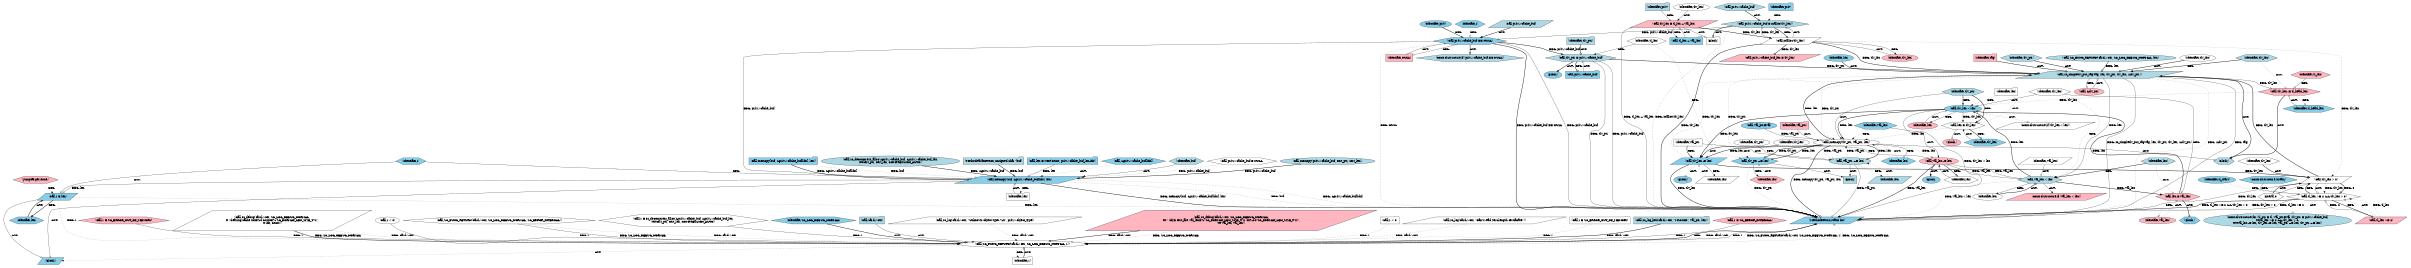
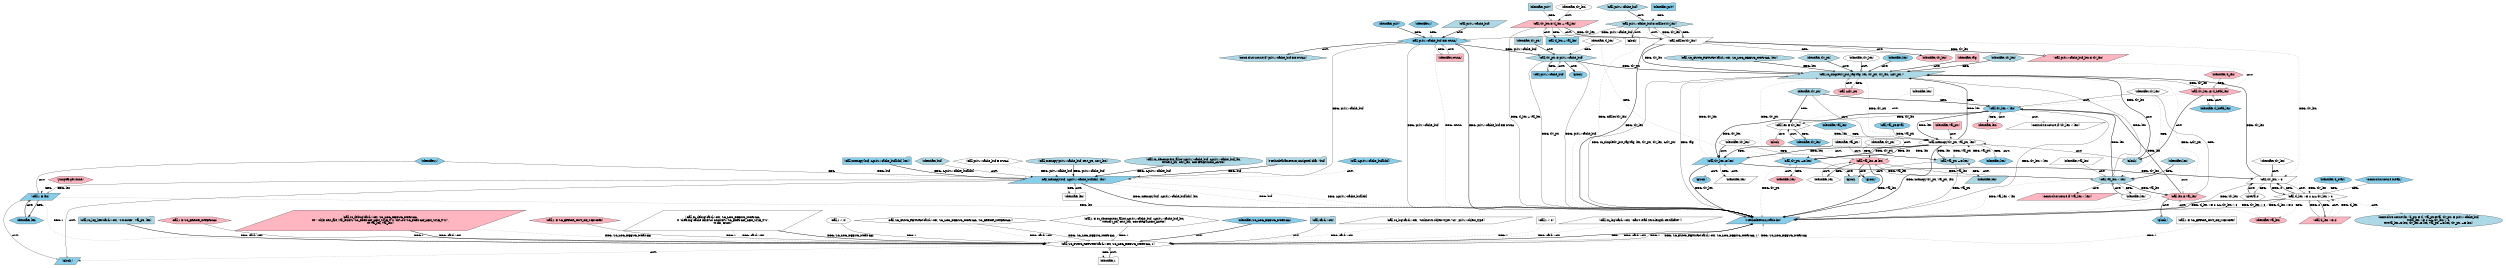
  digraph {
    node [fillcolor=white shape=hexagon style=filled]
    edge [arrowhead=normal style=solid]
    n1 [fillcolor=lightblue label="(Call,priv->cache_buf = malloc(tlv_len))"]
    n2 [label="(Call,malloc(tlv_len))" shape=parallelogram]
    n3 [fillcolor=skyblue label="(Call,priv->cache_buf == NULL)"]
    n4 [label="(Block,)" shape=folder]
    n5 [fillcolor=skyblue label="(MethodReturn,static int)" shape=parallelogram]
    n6 [fillcolor=lightblue label="(Call,sc_simpletlv_put_tag(tag, len, tlv_ptr, tlv_len, &tlv_ptr))" shape=parallelogram]
    n7 [label="(Call,tlv_len > 0)" shape=parallelogram]
    n8 [fillcolor=lightpink label="(Identifier,tlv_len)" shape=ellipse]
    n9 [fillcolor=lightpink label="(Call,priv->cache_buf_len = tlv_len)" shape=parallelogram]
    n10 [fillcolor=lightblue label="(Call,tlv_ptr = priv->cache_buf)"]
    n11 [fillcolor=skyblue label="(Call,memcpy(buf, &priv->cache_buf[idx], len))" shape=parallelogram]
    n12 [fillcolor=lightpink label="(Identifier,NULL)" shape=folder]
    n13 [fillcolor=lightblue label="(ControlStructure,if (priv->cache_buf == NULL))"]
    n14 [label="(Call,SC_FUNC_RETURN(card->ctx, SC_LOG_DEBUG_NORMAL, r))" shape=ellipse]
    n15 [fillcolor=lightpink label="(Call,tlv_len -= tl_head_len)"]
    n16 [label="(Call,memcpy(tlv_ptr, val_ptr, len))" shape=ellipse]
    n17 [fillcolor=lightblue label="(Call,val_len < len)"]
    n18 [fillcolor=lightpink label="(Call,&tlv_ptr)" shape=ellipse]
    n19 [fillcolor=lightblue label="(Block,)"]
    n20 [label="(Call,tl_len >= 2 && tlv_len > 0)"]
    n21 [label="(Literal,0)"]
    n22 [fillcolor=lightpink label="(Call,tlv_len = tl_len + val_len)" shape=parallelogram]
    n23 [fillcolor=skyblue label="(Call,tl_len + val_len)" shape=folder]
    n24 [fillcolor=skyblue label="(Block,)" shape=ellipse]
    n25 [fillcolor=skyblue label="(Call,priv->cache_buf)" shape=folder]
    n26 [fillcolor=skyblue label="(Call,r = len)" shape=parallelogram]
    n27 [label="(Identifier,len)" shape=folder]
    n28 [fillcolor=skyblue label="(Block,)" shape=parallelogram]
    n29 [fillcolor=skyblue label="(Call,tlv_len < len)" shape=ellipse]
    n30 [fillcolor=skyblue label="(Identifier,tl_head_len)"]
    n31 [fillcolor=skyblue label="(Call,tlv_len -= len)" shape=parallelogram]
    n32 [fillcolor=lightpink label="(Call,val_len -= len)" shape=ellipse]
    n33 [fillcolor=lightblue label="(Call,val_ptr += len)" shape=ellipse]
    n34 [fillcolor=skyblue label="(Call,tlv_ptr += len)"]
    n35 [fillcolor=skyblue label="(Identifier,len)"]
    n36 [fillcolor=lightpink label="(Call,len = val_len)"]
    n37 [label="(Identifier,len)" shape=ellipse]
    n38 [fillcolor=lightpink label="(ControlStructure,if (val_len < len))" shape=parallelogram]
    n39 [label="(Call,len = tlv_len)"]
    n40 [label="(ControlStructure,if (tlv_len < len))" shape=parallelogram]
    n41 [fillcolor=lightpink label="(Identifier,len)" shape=ellipse]
    n42 [fillcolor=skyblue label="(Block,)" shape=ellipse]
    n43 [label="(Identifier,len)" shape=parallelogram]
    n44 [fillcolor=lightpink label="(Block,)" shape=ellipse]
    n45 [fillcolor=skyblue label="(Identifier,tlv_len)"]
    n46 [fillcolor=lightblue label="(ControlStructure,for (tl_ptr = tl, val_ptr=val, tlv_ptr = priv->cache_buf;\n\t\t\t\ttl_len >= 2 && tlv_len > 0;\n\t\t\t\tval_len -= len, tlv_len -= len, val_ptr += len, tlv_ptr += len))" shape=ellipse]
    n47 [fillcolor=lightpink label="(Call,tl_len >= 2)" shape=parallelogram]
    n48 [fillcolor=skyblue label="(Block,)" shape=ellipse]
    n49 [label="(Identifier,len)"]
    n50 [fillcolor=lightblue label="(Block,)" shape=folder]
    n51 [fillcolor=lightblue label="(Identifier,len)" shape=parallelogram]
    n52 [fillcolor=lightpink label="(Identifier,len)"]
    n53 [fillcolor=lightpink label="(Identifier,val_len)" shape=ellipse]
    n54 [fillcolor=skyblue label="(Block,)"]
    n55 [fillcolor=skyblue label="(Identifier,len)"]
    n56 [label="(Identifier,r)" shape=folder]
    n57 [fillcolor=lightblue label="(Call,priv->cache_buf)"]
    n58 [label="(Identifier,tlv_len)"]
    n59 [fillcolor=lightblue label="(Identifier,tlv_ptr)" shape=folder]
    n60 [fillcolor=lightblue label="(Call,card->ctx)" shape=folder]
    n61 [label="(Call,sc_log(card->ctx, \"Unknown object type: %x\", priv->object_type))" shape=parallelogram]
    n62 [fillcolor=skyblue label="(Call,memcpy(buf, &priv->cache_buf[idx], len))" shape=folder]
    n63 [label="(Identifier,tlv_len)" shape=ellipse]
    n64 [label="(Call,r < 0)" shape=folder]
    n65 [label="(Call,sc_log(card->ctx, \"Can't read zero-length certificate\"))" shape=parallelogram]
    n66 [fillcolor=lightblue label="(Call,sc_decompress_alloc(&priv->cache_buf, &priv->cache_buf_len,\n\t\t\t\tcert_ptr, cert_len, COMPRESSION_AUTO))" shape=ellipse]
    n67 [label="(Call,r = SC_ERROR_OUT_OF_MEMORY)" shape=folder]
    n68 [label="(Identifier,val_len)" shape=parallelogram]
    n69 [fillcolor=lightpink label="(Identifier,val_ptr)" shape=folder]
    n70 [fillcolor=lightblue label="(Call,sc_log_hex(card->ctx, \"MSCUID\", val_ptr, len))" shape=folder]
    n71 [fillcolor=lightpink label="(Call,r = SC_ERROR_INTERNAL)"]
    n72 [fillcolor=lightblue label="(Identifier,priv)" shape=folder]
    n73 [label="(Identifier,val_ptr)" shape=folder]
    n74 [label="(Identifier,tlv_len)"]
    n75 [label="(Identifier,tl_len)"]
    n76 [fillcolor=skyblue label="(Identifier,priv)" shape=folder]
    n77 [fillcolor=lightpink label="(Identifier,tl_len)"]
    n78 [label="(Identifier,tlv_len)" shape=ellipse]
    n79 [fillcolor=skyblue label="(Identifier,r)"]
    n80 [fillcolor=skyblue label="(Call,val_ptr=val)" shape=ellipse]
    n81 [fillcolor=skyblue label="(Identifier,len)" shape=ellipse]
    n82 [fillcolor=lightpink label="(Call,sc_debug(card->ctx, SC_LOG_DEBUG_NORMAL,\n\t\t\t \" obj= cert_file, val_len=%\"SC_FORMAT_LEN_SIZE_T\"u (0x%04\"SC_FORMAT_LEN_SIZE_T\"x)\",\n\t\t\t val_len, val_len))" shape=parallelogram]
    n83 [fillcolor=lightblue label="(Call,priv->cache_buf)" shape=parallelogram]
    n84 [fillcolor=lightpink label="(Call,r = SC_ERROR_OUT_OF_MEMORY)"]
    n85 [fillcolor=lightblue label="(MethodParameterIn,unsigned char *buf)" shape=folder]
    n86 [fillcolor=skyblue label="(Identifier,tl_start)" shape=ellipse]
    n87 [label="(Identifier,tlv_len)" shape=ellipse]
    n88 [fillcolor=lightpink label="(Identifier,tag)" shape=folder]
    n89 [fillcolor=skyblue label="(Identifier,priv)" shape=ellipse]
-   n90 [fillcolor=skyblue label="(Call,len = MIN(count, priv->cache_buf_len-idx))" shape=folder]
    n91 [fillcolor=skyblue label="(Call,&priv->cache_buf[idx])"]
    n92 [fillcolor=lightpink label="(JumpTarget,done:)"]
    n93 [label="(Call,sc_debug(card->ctx, SC_LOG_DEBUG_NORMAL,\n\t\t \"clearing cache idx=%d count=%\"SC_FORMAT_LEN_SIZE_T\"u\",\n\t\t idx, count))" shape=parallelogram]
    n94 [label="(Call,r < 0)" shape=ellipse]
    n95 [label="(Call,SC_FUNC_RETURN(card->ctx, SC_LOG_DEBUG_NORMAL, SC_ERROR_INTERNAL))"]
    n96 [fillcolor=lightblue label="(Identifier,buf)"]
    n97 [label="(Call,r = sc_decompress_alloc(&priv->cache_buf, &priv->cache_buf_len,\n\t\t\t\tcert_ptr, cert_len, COMPRESSION_AUTO))"]
    n98 [fillcolor=lightblue label="(Identifier,len)"]
    n99 [fillcolor=lightblue label="(Identifier,tlv_len)"]
    n100 [label="(Call,priv->cache_buf = NULL)"]
    n101 [label="(Identifier,tlv_ptr)" shape=ellipse]
    n102 [fillcolor=lightblue label="(Call,memcpy(priv->cache_buf, cert_ptr, cert_len))" shape=ellipse]
    n103 [fillcolor=skyblue label="(Identifier,SC_LOG_DEBUG_NORMAL)"]
    n104 [fillcolor=lightblue label="(Call,SC_FUNC_RETURN(card->ctx, SC_LOG_DEBUG_NORMAL, len))" shape=ellipse]
    n105 [label="(Identifier,len)" shape=folder]
    n106 [fillcolor=lightblue label="(Identifier,tlv_ptr)"]
    n107 [fillcolor=skyblue label="(Identifier,val_len)"]
    n108 [fillcolor=skyblue label="(Identifier,r)"]
    n109 [fillcolor=skyblue label="(ControlStructure,break;)"]
    n110 [fillcolor=lightblue label="(Identifier,tlv_ptr)"]
    n1 -> n2 [arrowhead=odot label="CFG: " style=bold]
    n1 -> n3 [arrowhead=onormal label="DDG: priv->cache_buf"]
    n1 -> n4 [arrowhead=onormal label="AST: " style=bold]
    n1 -> n5 [arrowhead=onormal label="DDG: malloc(tlv_len)" style=dotted]
    n2 -> n1 [arrowhead=odot label="AST: "]
    n2 -> n1 [arrowhead=odot label="DDG: tlv_len"]
    n2 -> n5 [arrowhead=onormal label="DDG: tlv_len" style=bold]
    n2 -> n6 [arrowhead=onormal label="DDG: tlv_len" style=bold]
    n2 -> n7 [label="DDG: tlv_len" style=dotted]
    n2 -> n8 [label="CFG: "]
    n2 -> n9 [arrowhead=odot label="DDG: tlv_len" style=bold]
    n3 -> n5 [arrowhead=odot label="DDG: NULL" style=dotted]
    n3 -> n5 [arrowhead=onormal label="DDG: priv->cache_buf == NULL" style=bold]
    n3 -> n5 [arrowhead=onormal label="DDG: priv->cache_buf"]
    n3 -> n10 [arrowhead=onormal label="DDG: priv->cache_buf" style=bold]
    n3 -> n11 [arrowhead=odot label="DDG: priv->cache_buf"]
    n3 -> n12 [arrowhead=odot label="CFG: "]
    n3 -> n13 [arrowhead=onormal label="AST: " style=bold]
    n5 -> n14 [label="CFG: " style=bold]
    n6 -> n5 [arrowhead=onormal label="DDG: &tlv_ptr" style=dotted]
    n6 -> n5 [label="DDG: tag"]
    n6 -> n5 [arrowhead=odot label="DDG: sc_simpletlv_put_tag(tag, len, tlv_ptr, tlv_len, &tlv_ptr)"]
    n6 -> n15 [arrowhead=onormal label="DDG: tlv_len"]
    n6 -> n16 [label="DDG: tlv_ptr" style=dotted]
    n6 -> n17 [arrowhead=odot label="DDG: len"]
    n6 -> n18 [arrowhead=onormal label="CFG: "]
    n6 -> n19 [arrowhead=odot label="AST: " style=bold]
    n7 -> n5 [arrowhead=onormal label="DDG: tlv_len"]
    n7 -> n6 [label="DDG: tlv_len" style=bold]
    n7 -> n20 [arrowhead=odot label="AST: "]
    n7 -> n20 [label="DDG: tlv_len" style=dotted]
    n7 -> n20 [arrowhead=onormal label="DDG: 0" style=bold]
    n7 -> n21 [arrowhead=onormal label="CFG: "]
    n8 -> n2 [arrowhead=odot label="AST: "]
    n10 -> n5 [label="DDG: tlv_ptr"]
    n10 -> n5 [arrowhead=onormal label="DDG: priv->cache_buf"]
    n10 -> n6 [arrowhead=odot label="DDG: tlv_ptr" style=bold]
    n10 -> n24 [label="AST: " style=bold]
    n10 -> n25 [arrowhead=odot label="CFG: " style=bold]
    n11 -> n5 [arrowhead=onormal label="DDG: &priv->cache_buf[idx]" style=dotted]
    n11 -> n5 [arrowhead=onormal label="DDG: memcpy(buf, &priv->cache_buf[idx], len)" style=bold]
    n11 -> n5 [arrowhead=onormal label="DDG: buf" style=dotted]
    n11 -> n26 [arrowhead=onormal label="DDG: len"]
    n11 -> n27 [label="CFG: " style=dotted]
    n11 -> n28 [arrowhead=odot label="AST: "]
    n12 -> n3 [arrowhead=onormal label="AST: "]
    n14 -> n5 [arrowhead=odot label="DDG: card->ctx" style=dotted]
    n14 -> n5 [arrowhead=odot label="DDG: r"]
    n14 -> n5 [label="DDG: SC_FUNC_RETURN(card->ctx, SC_LOG_DEBUG_NORMAL, r)" style=dotted]
    n14 -> n5 [arrowhead=onormal label="DDG: SC_LOG_DEBUG_NORMAL" style=dotted]
    n14 -> n28 [label="AST: " style=dotted]
    n14 -> n56 [label="CFG: " style=dotted]
    n15 -> n19 [label="AST: " style=bold]
    n15 -> n29 [arrowhead=odot label="DDG: tlv_len" style=dotted]
    n15 -> n30 [arrowhead=onormal label="CFG: " style=dotted]
    n16 -> n5 [arrowhead=odot label="DDG: memcpy(tlv_ptr, val_ptr, len)" style=bold]
    n16 -> n6 [label="DDG: len" style=bold]
    n16 -> n19 [arrowhead=odot label="AST: "]
    n16 -> n31 [arrowhead=onormal label="DDG: len" style=bold]
    n16 -> n32 [arrowhead=onormal label="DDG: len" style=dotted]
    n16 -> n33 [arrowhead=odot label="DDG: len" style=bold]
    n16 -> n33 [arrowhead=onormal label="DDG: val_ptr" style=dotted]
    n16 -> n34 [arrowhead=odot label="DDG: len" style=bold]
    n16 -> n34 [arrowhead=odot label="DDG: tlv_ptr" style=bold]
    n16 -> n35 [arrowhead=odot label="CFG: "]
    n17 -> n5 [arrowhead=odot label="DDG: val_len < len" style=dotted]
    n17 -> n29 [arrowhead=onormal label="DDG: len" style=bold]
    n17 -> n32 [arrowhead=odot label="DDG: val_len"]
    n17 -> n36 [label="DDG: val_len" style=bold]
    n17 -> n37 [label="CFG: "]
    n17 -> n38 [label="AST: "]
    n18 -> n6 [arrowhead=onormal label="AST: "]
    n20 -> n5 [arrowhead=onormal label="DDG: tl_len >= 2 && tlv_len > 0" style=bold]
    n20 -> n5 [arrowhead=odot label="DDG: tlv_len > 0" style=dotted]
    n20 -> n5 [arrowhead=onormal label="DDG: tl_len >= 2"]
    n20 -> n7 [label="CFG: " style=bold]
    n20 -> n46 [arrowhead=onormal label="AST: " style=dotted]
    n20 -> n47 [arrowhead=odot label="CFG: " style=bold]
    n21 -> n7 [label="AST: " style=bold]
    n22 -> n2 [label="DDG: tlv_len" style=bold]
    n22 -> n4 [arrowhead=onormal label="AST: "]
    n22 -> n5 [arrowhead=onormal label="DDG: tl_len + val_len"]
    n22 -> n23 [label="CFG: "]
    n23 -> n22 [arrowhead=onormal label="AST: "]
    n25 -> n10 [arrowhead=odot label="AST: "]
    n26 -> n5 [arrowhead=onormal label="DDG: len" style=dotted]
    n26 -> n14 [label="DDG: r" style=dotted]
    n26 -> n28 [arrowhead=onormal label="AST: "]
    n26 -> n55 [label="CFG: " style=bold]
    n27 -> n11 [arrowhead=onormal label="AST: "]
    n29 -> n5 [arrowhead=odot label="DDG: tlv_len < len"]
    n29 -> n16 [label="DDG: len" style=bold]
    n29 -> n31 [label="DDG: tlv_len" style=bold]
    n29 -> n39 [label="DDG: tlv_len"]
    n29 -> n40 [arrowhead=onormal label="AST: " style=dotted]
    n29 -> n41 [label="CFG: "]
    n30 -> n15 [arrowhead=odot label="AST: "]
    n31 -> n5 [arrowhead=onormal label="DDG: tlv_len" style=bold]
    n31 -> n6 [arrowhead=odot label="DDG: tlv_len" style=dotted]
    n31 -> n7 [label="DDG: tlv_len" style=bold]
    n31 -> n42 [arrowhead=odot label="AST: " style=dotted]
    n31 -> n43 [label="CFG: "]
    n32 -> n5 [label="DDG: val_len" style=bold]
    n32 -> n17 [arrowhead=odot label="DDG: val_len"]
    n32 -> n48 [label="AST: " style=bold]
    n32 -> n49 [arrowhead=onormal label="CFG: " style=bold]
    n33 -> n5 [arrowhead=odot label="DDG: val_ptr"]
    n33 -> n16 [label="DDG: val_ptr" style=dotted]
    n33 -> n50 [label="AST: "]
    n33 -> n51 [label="CFG: " style=dotted]
    n34 -> n5 [arrowhead=odot label="DDG: tlv_ptr" style=dotted]
    n34 -> n6 [arrowhead=onormal label="DDG: tlv_ptr" style=dotted]
    n34 -> n50 [label="AST: "]
    n34 -> n52 [label="CFG: "]
    n35 -> n16 [label="AST: " style=dotted]
    n36 -> n29 [arrowhead=onormal label="DDG: len" style=bold]
    n36 -> n53 [arrowhead=onormal label="CFG: " style=dotted]
    n36 -> n54 [arrowhead=odot label="AST: " style=bold]
    n37 -> n17 [arrowhead=odot label="AST: " style=bold]
    n39 -> n16 [label="DDG: len" style=dotted]
    n39 -> n44 [arrowhead=odot label="AST: "]
    n39 -> n45 [arrowhead=odot label="CFG: " style=bold]
    n41 -> n29 [arrowhead=onormal label="AST: "]
    n43 -> n31 [arrowhead=odot label="AST: " style=dotted]
    n45 -> n39 [label="AST: "]
    n47 -> n20 [arrowhead=onormal label="AST: " style=dotted]
    n47 -> n20 [label="DDG: tl_len" style=dotted]
    n47 -> n20 [arrowhead=onormal label="DDG: 2"]
    n49 -> n32 [label="AST: "]
    n51 -> n33 [label="AST: " style=dotted]
    n52 -> n34 [arrowhead=odot label="AST: " style=dotted]
    n53 -> n36 [arrowhead=odot label="AST: " style=dotted]
    n55 -> n26 [arrowhead=onormal label="AST: " style=bold]
    n56 -> n14 [arrowhead=odot label="AST: " style=bold]
    n57 -> n1 [arrowhead=onormal label="AST: " style=bold]
    n58 -> n7 [arrowhead=odot label="AST: " style=bold]
    n59 -> n10 [arrowhead=odot label="AST: " style=bold]
    n60 -> n14 [label="AST: "]
    n61 -> n14 [label="DDG: card->ctx" style=dotted]
    n62 -> n11 [arrowhead=odot label="DDG: buf" style=dotted]
    n62 -> n11 [arrowhead=odot label="DDG: &priv->cache_buf[idx]" style=bold]
    n63 -> n6 [arrowhead=odot label="AST: " style=bold]
    n64 -> n14 [arrowhead=onormal label="DDG: r" style=dotted]
    n65 -> n14 [arrowhead=onormal label="DDG: card->ctx" style=dotted]
    n66 -> n11 [label="DDG: &priv->cache_buf" style=bold]
    n67 -> n14 [arrowhead=odot label="DDG: r" style=dotted]
    n68 -> n17 [arrowhead=onormal label="AST: "]
    n69 -> n16 [label="AST: "]
    n70 -> n14 [label="DDG: card->ctx" style=bold]
    n71 -> n14 [label="DDG: r"]
    n72 -> n22 [arrowhead=odot label="CFG: "]
    n73 -> n31 [label="CFG: " style=bold]
    n73 -> n33 [label="AST: "]
    n74 -> n17 [label="CFG: " style=dotted]
    n74 -> n29 [arrowhead=odot label="AST: "]
    n74 -> n36 [arrowhead=onormal label="CFG: "]
    n75 -> n10 [label="CFG: "]
    n75 -> n34 [arrowhead=onormal label="CFG: " style=dotted]
    n76 -> n1 [label="CFG: " style=dotted]
    n77 -> n15 [arrowhead=onormal label="CFG: "]
    n78 -> n22 [label="AST: "]
    n79 -> n3 [arrowhead=onormal label="CFG: " style=dotted]
    n80 -> n16 [arrowhead=onormal label="DDG: val_ptr"]
    n81 -> n6 [arrowhead=onormal label="AST: " style=bold]
    n82 -> n14 [arrowhead=onormal label="DDG: card->ctx" style=bold]
    n82 -> n14 [arrowhead=odot label="DDG: SC_LOG_DEBUG_NORMAL" style=dotted]
    n83 -> n3 [label="AST: " style=bold]
    n84 -> n14 [arrowhead=odot label="DDG: r"]
    n85 -> n11 [arrowhead=onormal label="DDG: buf" style=bold]
    n86 -> n20 [arrowhead=odot label="CFG: " style=dotted]
    n87 -> n31 [label="AST: " style=bold]
    n87 -> n32 [arrowhead=odot label="CFG: "]
    n88 -> n6 [arrowhead=odot label="AST: " style=bold]
    n89 -> n3 [arrowhead=onormal label="CFG: " style=bold]
-   n90 -> n11 [arrowhead=onormal label="DDG: len"]
    n91 -> n11 [label="AST: " style=dotted]
    n92 -> n26 [label="CFG: " style=dotted]
    n93 -> n14 [arrowhead=onormal label="DDG: card->ctx" style=dotted]
    n93 -> n14 [arrowhead=onormal label="DDG: SC_LOG_DEBUG_NORMAL" style=bold]
    n94 -> n14 [arrowhead=onormal label="DDG: r"]
    n95 -> n14 [arrowhead=onormal label="DDG: card->ctx" style=dotted]
    n95 -> n14 [arrowhead=onormal label="DDG: SC_LOG_DEBUG_NORMAL"]
    n96 -> n11 [label="AST: "]
    n97 -> n14 [arrowhead=odot label="DDG: r"]
    n98 -> n17 [label="CFG: " style=bold]
    n98 -> n36 [arrowhead=odot label="AST: " style=dotted]
    n99 -> n6 [label="CFG: " style=bold]
    n99 -> n15 [arrowhead=odot label="AST: " style=dotted]
    n100 -> n11 [label="DDG: priv->cache_buf" style=dotted]
    n101 -> n33 [arrowhead=odot label="CFG: "]
    n101 -> n34 [label="AST: " style=dotted]
    n102 -> n11 [label="DDG: priv->cache_buf" style=bold]
    n103 -> n14 [arrowhead=onormal label="AST: " style=bold]
    n104 -> n6 [arrowhead=odot label="DDG: len" style=bold]
    n105 -> n29 [label="CFG: " style=dotted]
    n105 -> n39 [arrowhead=odot label="AST: " style=dotted]
    n106 -> n6 [label="AST: " style=bold]
    n107 -> n16 [label="CFG: " style=dotted]
    n107 -> n32 [label="AST: "]
    n108 -> n11 [arrowhead=onormal label="CFG: "]
    n108 -> n26 [arrowhead=onormal label="AST: "]
    n109 -> n20 [arrowhead=odot label="CFG: "]
    n110 -> n16 [label="AST: "]
    n110 -> n29 [arrowhead=onormal label="CFG: " style=bold]
    n110 -> n39 [label="CFG: " style=bold]
  }
